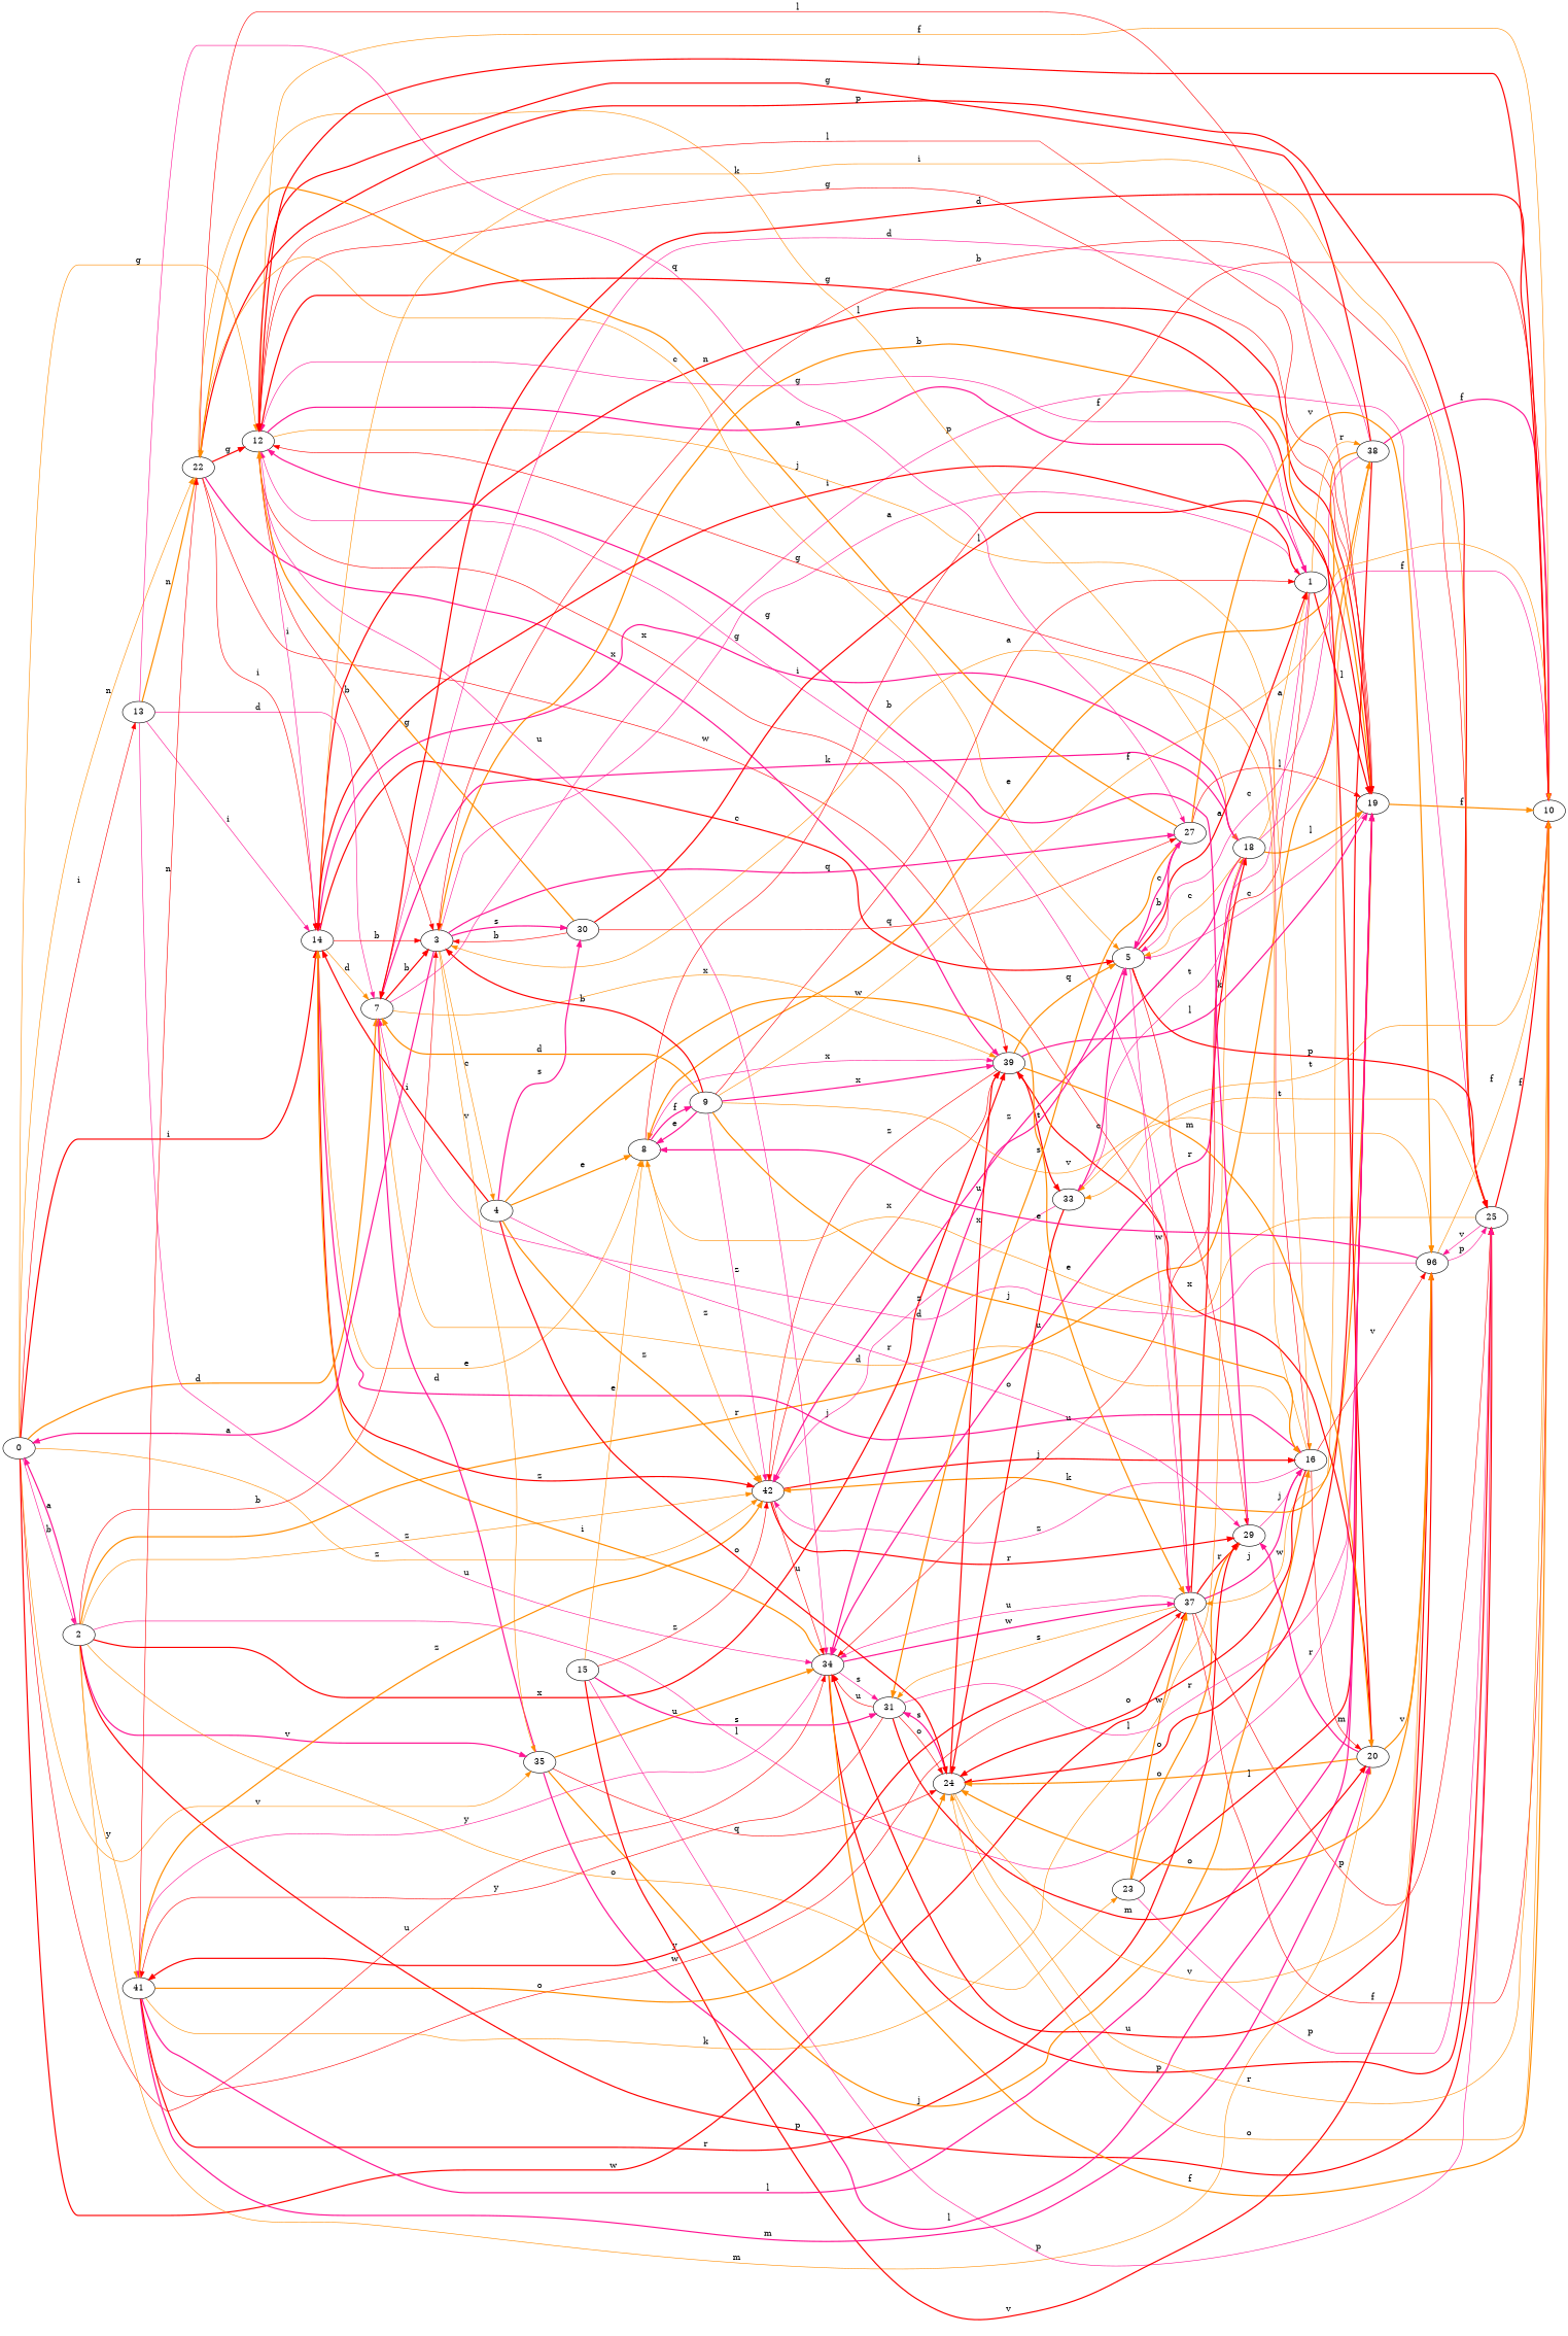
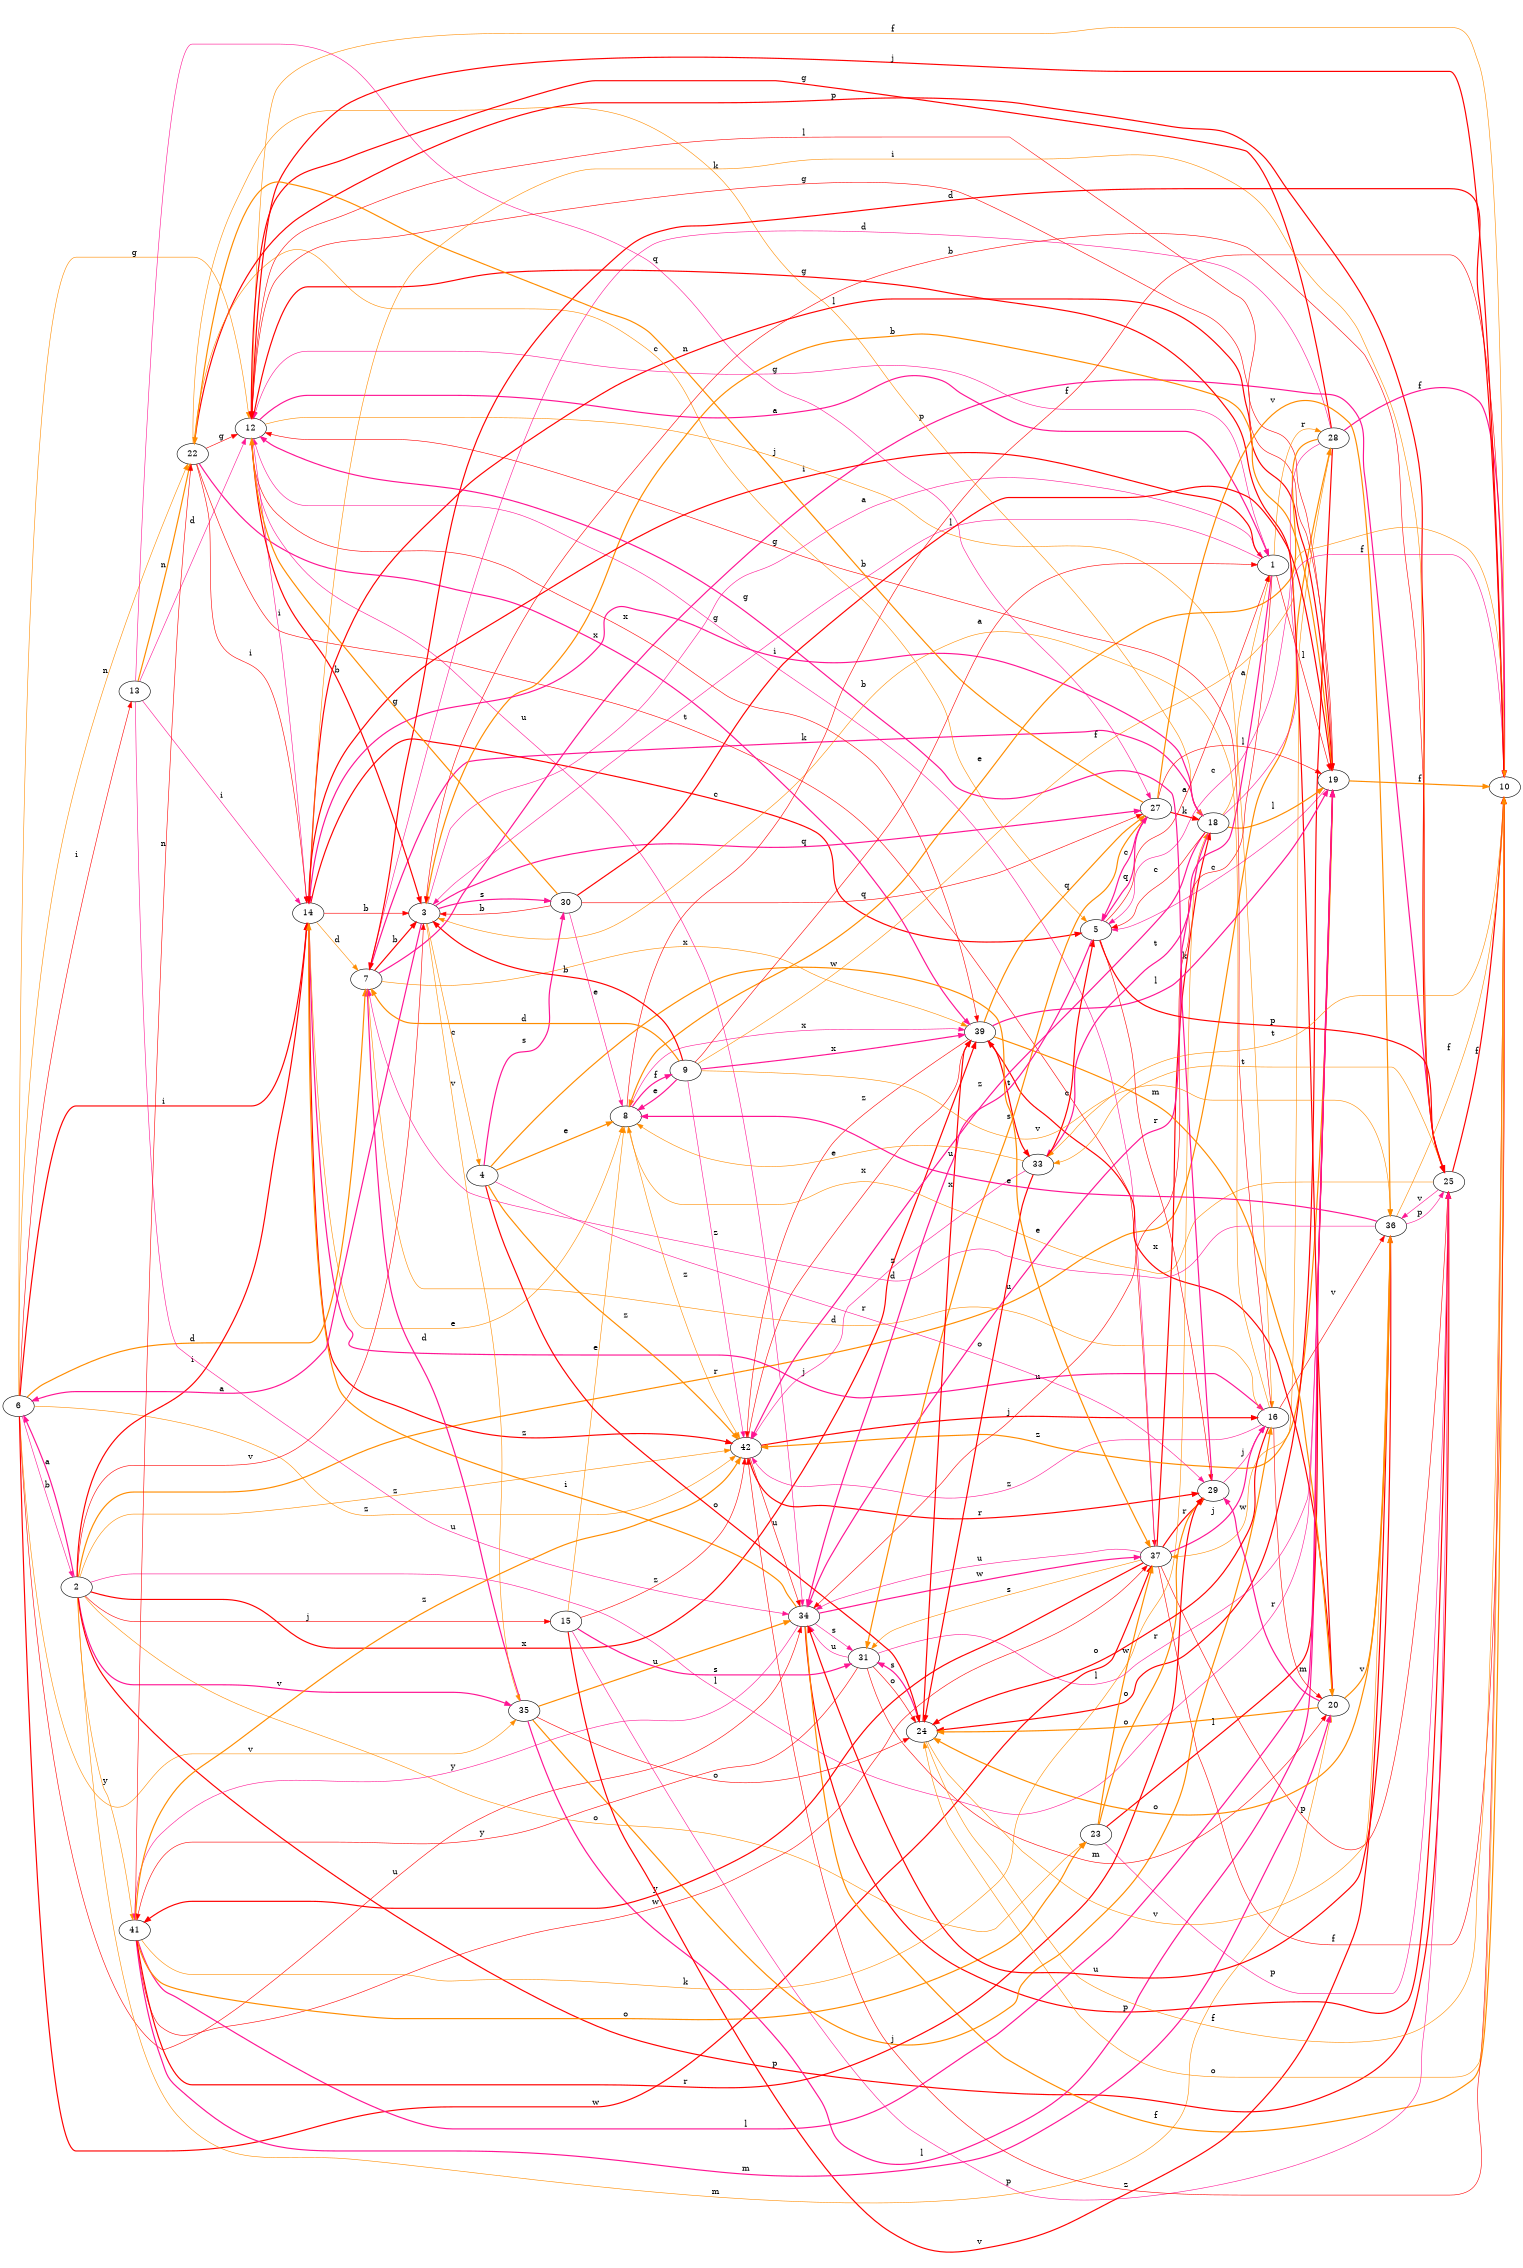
  strict digraph {
    fontname="DejaVu Serif"
    rankdir=LR
    node [fontname="DejaVu Serif"]
    edge [color=red fontname="DejaVu Serif" style=solid]
-   0
+   0 [label=6]
    2
    7
    12
    13
    14
    22
    34
    35
    37
    42
    3
    19
-   28 [label=38]
+   28
    15
    20
    23
    25
    39
    41
    18
    1
    10
    16
    27
    8
    5
    31
    24
    29
    33
    4
    30
-   36 [label=96]
+   36
    9
    0 -> 2 [color=deeppink label=b]
    0 -> 7 [color=darkorange label=d style=bold]
    0 -> 12 [color=darkorange label=g]
    0 -> 13 [label=i]
    0 -> 14 [label=i style=bold]
    0 -> 22 [color=darkorange label=n]
    0 -> 34 [label=u]
    0 -> 35 [color=darkorange label=v]
    0 -> 37 [label=w style=bold]
    0 -> 42 [color=darkorange label=z]
    2 -> 0 [color=deeppink label=a style=bold]
-   4 -> 14 [label=i style=bold]
+   2 -> 14 [label=i style=bold]
    2 -> 35 [color=deeppink label=v style=bold]
    2 -> 42 [color=darkorange label=z]
-   2 -> 3 [label=b]
+   2 -> 3 [label=v]
    2 -> 19 [color=deeppink label=l]
    2 -> 28 [color=darkorange label=r style=bold]
+   2 -> 15 [label=j]
    2 -> 20 [color=darkorange label=m]
    2 -> 23 [color=darkorange label=o]
    2 -> 25 [label=p style=bold]
    2 -> 39 [label=x style=bold]
    2 -> 41 [color=darkorange label=y]
    7 -> 3 [label=b style=bold]
-   7 -> 25 [color=deeppink label=p]
+   7 -> 25 [color=deeppink label=p style=bold]
    7 -> 39 [color=darkorange label=x]
    7 -> 18 [color=deeppink label=k style=bold]
    12 -> 14 [color=deeppink label=i]
    12 -> 34 [color=deeppink label=u]
-   12 -> 3 [label=b]
+   12 -> 3 [label=b style=bold]
    12 -> 19 [label=l]
    12 -> 39 [label=x]
    12 -> 1 [color=deeppink label=a style=bold]
    12 -> 10 [color=darkorange label=f]
    12 -> 16 [color=darkorange label=j]
-   13 -> 7 [color=deeppink label=d]
+   13 -> 12 [color=deeppink label=d]
    13 -> 14 [color=deeppink label=i]
    13 -> 22 [color=darkorange label=n style=bold]
    13 -> 34 [color=deeppink label=u]
    13 -> 27 [color=deeppink label=q]
    14 -> 7 [color=darkorange label=d]
    14 -> 42 [label=z style=bold]
    14 -> 3 [label=b]
    14 -> 19 [label=l style=bold]
    14 -> 16 [color=deeppink label=j style=bold]
    14 -> 8 [color=darkorange label=e]
    14 -> 5 [label=c style=bold]
-   22 -> 12 [label=g style=bold]
+   22 -> 12 [label=g]
    22 -> 14 [label=i]
-   22 -> 37 [label=w]
-   22 -> 19 [label=l]
+   22 -> 37 [label=t]
    22 -> 25 [label=p style=bold]
    22 -> 39 [color=deeppink label=x style=bold]
    22 -> 18 [color=darkorange label=k]
    22 -> 5 [color=darkorange label=c]
    34 -> 14 [color=darkorange label=i style=bold]
    34 -> 37 [color=deeppink label=w style=bold]
    34 -> 25 [label=p style=bold]
    34 -> 41 [color=deeppink label=y]
    34 -> 10 [color=darkorange label=f style=bold]
    34 -> 31 [color=deeppink label=s]
    35 -> 7 [color=deeppink label=d style=bold]
    35 -> 34 [color=darkorange label=u style=bold]
    35 -> 19 [color=deeppink label=l style=bold]
    35 -> 16 [color=darkorange label=j style=bold]
-   35 -> 24 [label=q]
+   35 -> 24 [label=o]
    37 -> 12 [color=deeppink label=g]
    37 -> 34 [color=deeppink label=u]
    37 -> 25 [label=p]
    37 -> 41 [label=y style=bold]
    37 -> 18 [label=k style=bold]
    37 -> 10 [label=f]
    37 -> 16 [color=deeppink label=j style=bold]
    37 -> 31 [color=darkorange label=s]
    37 -> 29 [label=r style=bold]
    42 -> 34 [label=u]
    42 -> 39 [label=x]
    42 -> 16 [label=j style=bold]
    42 -> 29 [label=r style=bold]
    3 -> 0 [color=deeppink label=a style=bold]
    3 -> 35 [color=darkorange label=v]
    3 -> 1 [color=deeppink label=a]
    3 -> 27 [color=deeppink label=q style=bold]
    3 -> 4 [color=darkorange label=c]
    3 -> 30 [color=deeppink label=s style=bold]
    19 -> 12 [label=g]
-   19 -> 42 [color=darkorange label=k style=bold]
+   19 -> 42 [color=darkorange label=z style=bold]
    19 -> 3 [color=darkorange label=b style=bold]
    19 -> 10 [color=darkorange label=f style=bold]
    19 -> 5 [color=deeppink label=c]
    28 -> 7 [color=deeppink label=d]
    28 -> 12 [label=g style=bold]
    28 -> 37 [color=darkorange label=w]
    28 -> 10 [color=deeppink label=f style=bold]
    28 -> 8 [color=darkorange label=e style=bold]
    28 -> 5 [color=deeppink label=c]
    28 -> 24 [label=o style=bold]
    15 -> 42 [label=z]
    15 -> 25 [color=deeppink label=p]
    15 -> 8 [color=darkorange label=e]
    15 -> 31 [color=deeppink label=s style=bold]
    15 -> 36 [label=v style=bold]
    20 -> 12 [label=g style=bold]
    20 -> 39 [label=x style=bold]
    20 -> 24 [color=darkorange label=o style=bold]
    20 -> 29 [color=deeppink label=r style=bold]
    20 -> 36 [color=darkorange label=v style=bold]
    23 -> 37 [color=darkorange label=w style=bold]
    23 -> 19 [label=l style=bold]
    23 -> 25 [color=deeppink label=p]
    23 -> 29 [color=darkorange label=r style=bold]
    25 -> 14 [color=darkorange label=i]
    25 -> 3 [label=b]
    25 -> 10 [label=f style=bold]
    25 -> 8 [color=darkorange label=e]
    25 -> 33 [color=darkorange label=t]
    25 -> 36 [color=deeppink label=v]
    39 -> 42 [label=z]
    39 -> 19 [color=deeppink label=l style=bold]
    39 -> 20 [color=darkorange label=m style=bold]
-   39 -> 5 [color=darkorange label=q style=bold]
+   39 -> 27 [color=darkorange label=q style=bold]
    39 -> 33 [label=t style=bold]
    41 -> 22 [label=n]
    41 -> 37 [label=w]
    41 -> 42 [color=darkorange label=z style=bold]
    41 -> 19 [color=deeppink label=l style=bold]
    41 -> 20 [color=deeppink label=m style=bold]
    41 -> 18 [color=darkorange label=k]
-   41 -> 24 [color=darkorange label=o style=bold]
+   41 -> 23 [color=darkorange label=o style=bold]
    41 -> 29 [label=r style=bold]
    18 -> 14 [color=deeppink label=i style=bold]
    18 -> 34 [color=deeppink label=u style=bold]
    18 -> 42 [color=deeppink label=z style=bold]
    18 -> 19 [color=darkorange label=l style=bold]
    18 -> 1 [color=darkorange label=a]
    18 -> 10 [color=deeppink label=f]
-   18 -> 5 [color=darkorange label=c]
+   18 -> 5 [label=c]
    1 -> 12 [color=deeppink label=g]
    1 -> 14 [label=i style=bold]
    1 -> 34 [label=u]
-   1 -> 19 [label=l style=bold]
+   1 -> 3 [color=deeppink label=b]
+   1 -> 19 [label=l]
    1 -> 28 [color=darkorange label=r]
-   1 -> 33 [color=deeppink label=t]
+   1 -> 33 [color=deeppink label=t style=bold]
    10 -> 7 [label=d style=bold]
    10 -> 12 [label=j style=bold]
+   10 -> 42 [label=z]
    10 -> 24 [color=darkorange label=o]
    10 -> 33 [color=darkorange label=t]
    16 -> 7 [color=darkorange label=d]
    16 -> 12 [label=g]
    16 -> 42 [color=deeppink label=z]
    16 -> 3 [color=darkorange label=b]
    16 -> 20 [label=m]
    16 -> 24 [label=o style=bold]
    16 -> 36 [label=v]
    27 -> 22 [color=darkorange label=n style=bold]
    27 -> 19 [label=l]
+   27 -> 18 [label=k style=bold]
    27 -> 5 [color=deeppink label=c style=bold]
    27 -> 31 [color=darkorange label=s style=bold]
    27 -> 36 [color=darkorange label=v style=bold]
    8 -> 42 [color=darkorange label=z]
    8 -> 39 [color=deeppink label=x]
    8 -> 10 [label=f]
    8 -> 9 [color=deeppink label=f style=bold]
    5 -> 34 [color=deeppink label=u style=bold]
-   5 -> 37 [color=deeppink label=w]
    5 -> 25 [label=p style=bold]
-   5 -> 1 [label=a style=bold]
-   5 -> 27 [color=deeppink label=b style=bold]
+   5 -> 1 [label=a]
+   5 -> 27 [color=deeppink label=q style=bold]
    5 -> 29 [label=r]
-   31 -> 34 [label=u]
+   31 -> 34 [color=deeppink label=u]
    31 -> 19 [color=deeppink label=l]
-   31 -> 20 [label=m style=bold]
+   31 -> 20 [label=m]
    31 -> 41 [label=y]
    31 -> 24 [label=o]
    24 -> 39 [label=x style=bold]
-   24 -> 10 [color=darkorange label=r]
+   24 -> 10 [color=darkorange label=f]
    24 -> 31 [color=deeppink label=s style=bold]
    24 -> 36 [color=darkorange label=v]
    29 -> 12 [color=deeppink label=g style=bold]
    29 -> 16 [color=deeppink label=j]
    33 -> 42 [color=deeppink label=z]
-   33 -> 5 [color=deeppink label=c style=bold]
+   33 -> 8 [color=darkorange label=e]
+   33 -> 5 [label=c style=bold]
    33 -> 24 [label=o style=bold]
    4 -> 37 [color=darkorange label=w style=bold]
    4 -> 42 [color=darkorange label=z style=bold]
    4 -> 8 [color=darkorange label=e style=bold]
    4 -> 24 [label=o style=bold]
    4 -> 29 [color=deeppink label=r]
    4 -> 30 [color=deeppink label=s style=bold]
    30 -> 12 [color=darkorange label=g style=bold]
    30 -> 3 [label=b]
    30 -> 19 [label=l style=bold]
    30 -> 27 [label=q]
+   30 -> 8 [color=deeppink label=e]
    36 -> 7 [color=deeppink label=d]
    36 -> 34 [label=u style=bold]
    36 -> 25 [color=deeppink label=p]
    36 -> 10 [color=darkorange label=f]
    36 -> 8 [color=deeppink label=e style=bold]
    36 -> 24 [color=darkorange label=o style=bold]
    9 -> 7 [color=darkorange label=d style=bold]
    9 -> 42 [color=deeppink label=z]
    9 -> 3 [label=b style=bold]
    9 -> 39 [color=deeppink label=x style=bold]
    9 -> 1 [label=a]
    9 -> 10 [color=darkorange label=f]
-   9 -> 16 [color=darkorange label=j style=bold]
    9 -> 8 [color=deeppink label=e style=bold]
    9 -> 36 [color=darkorange label=v]
  }
